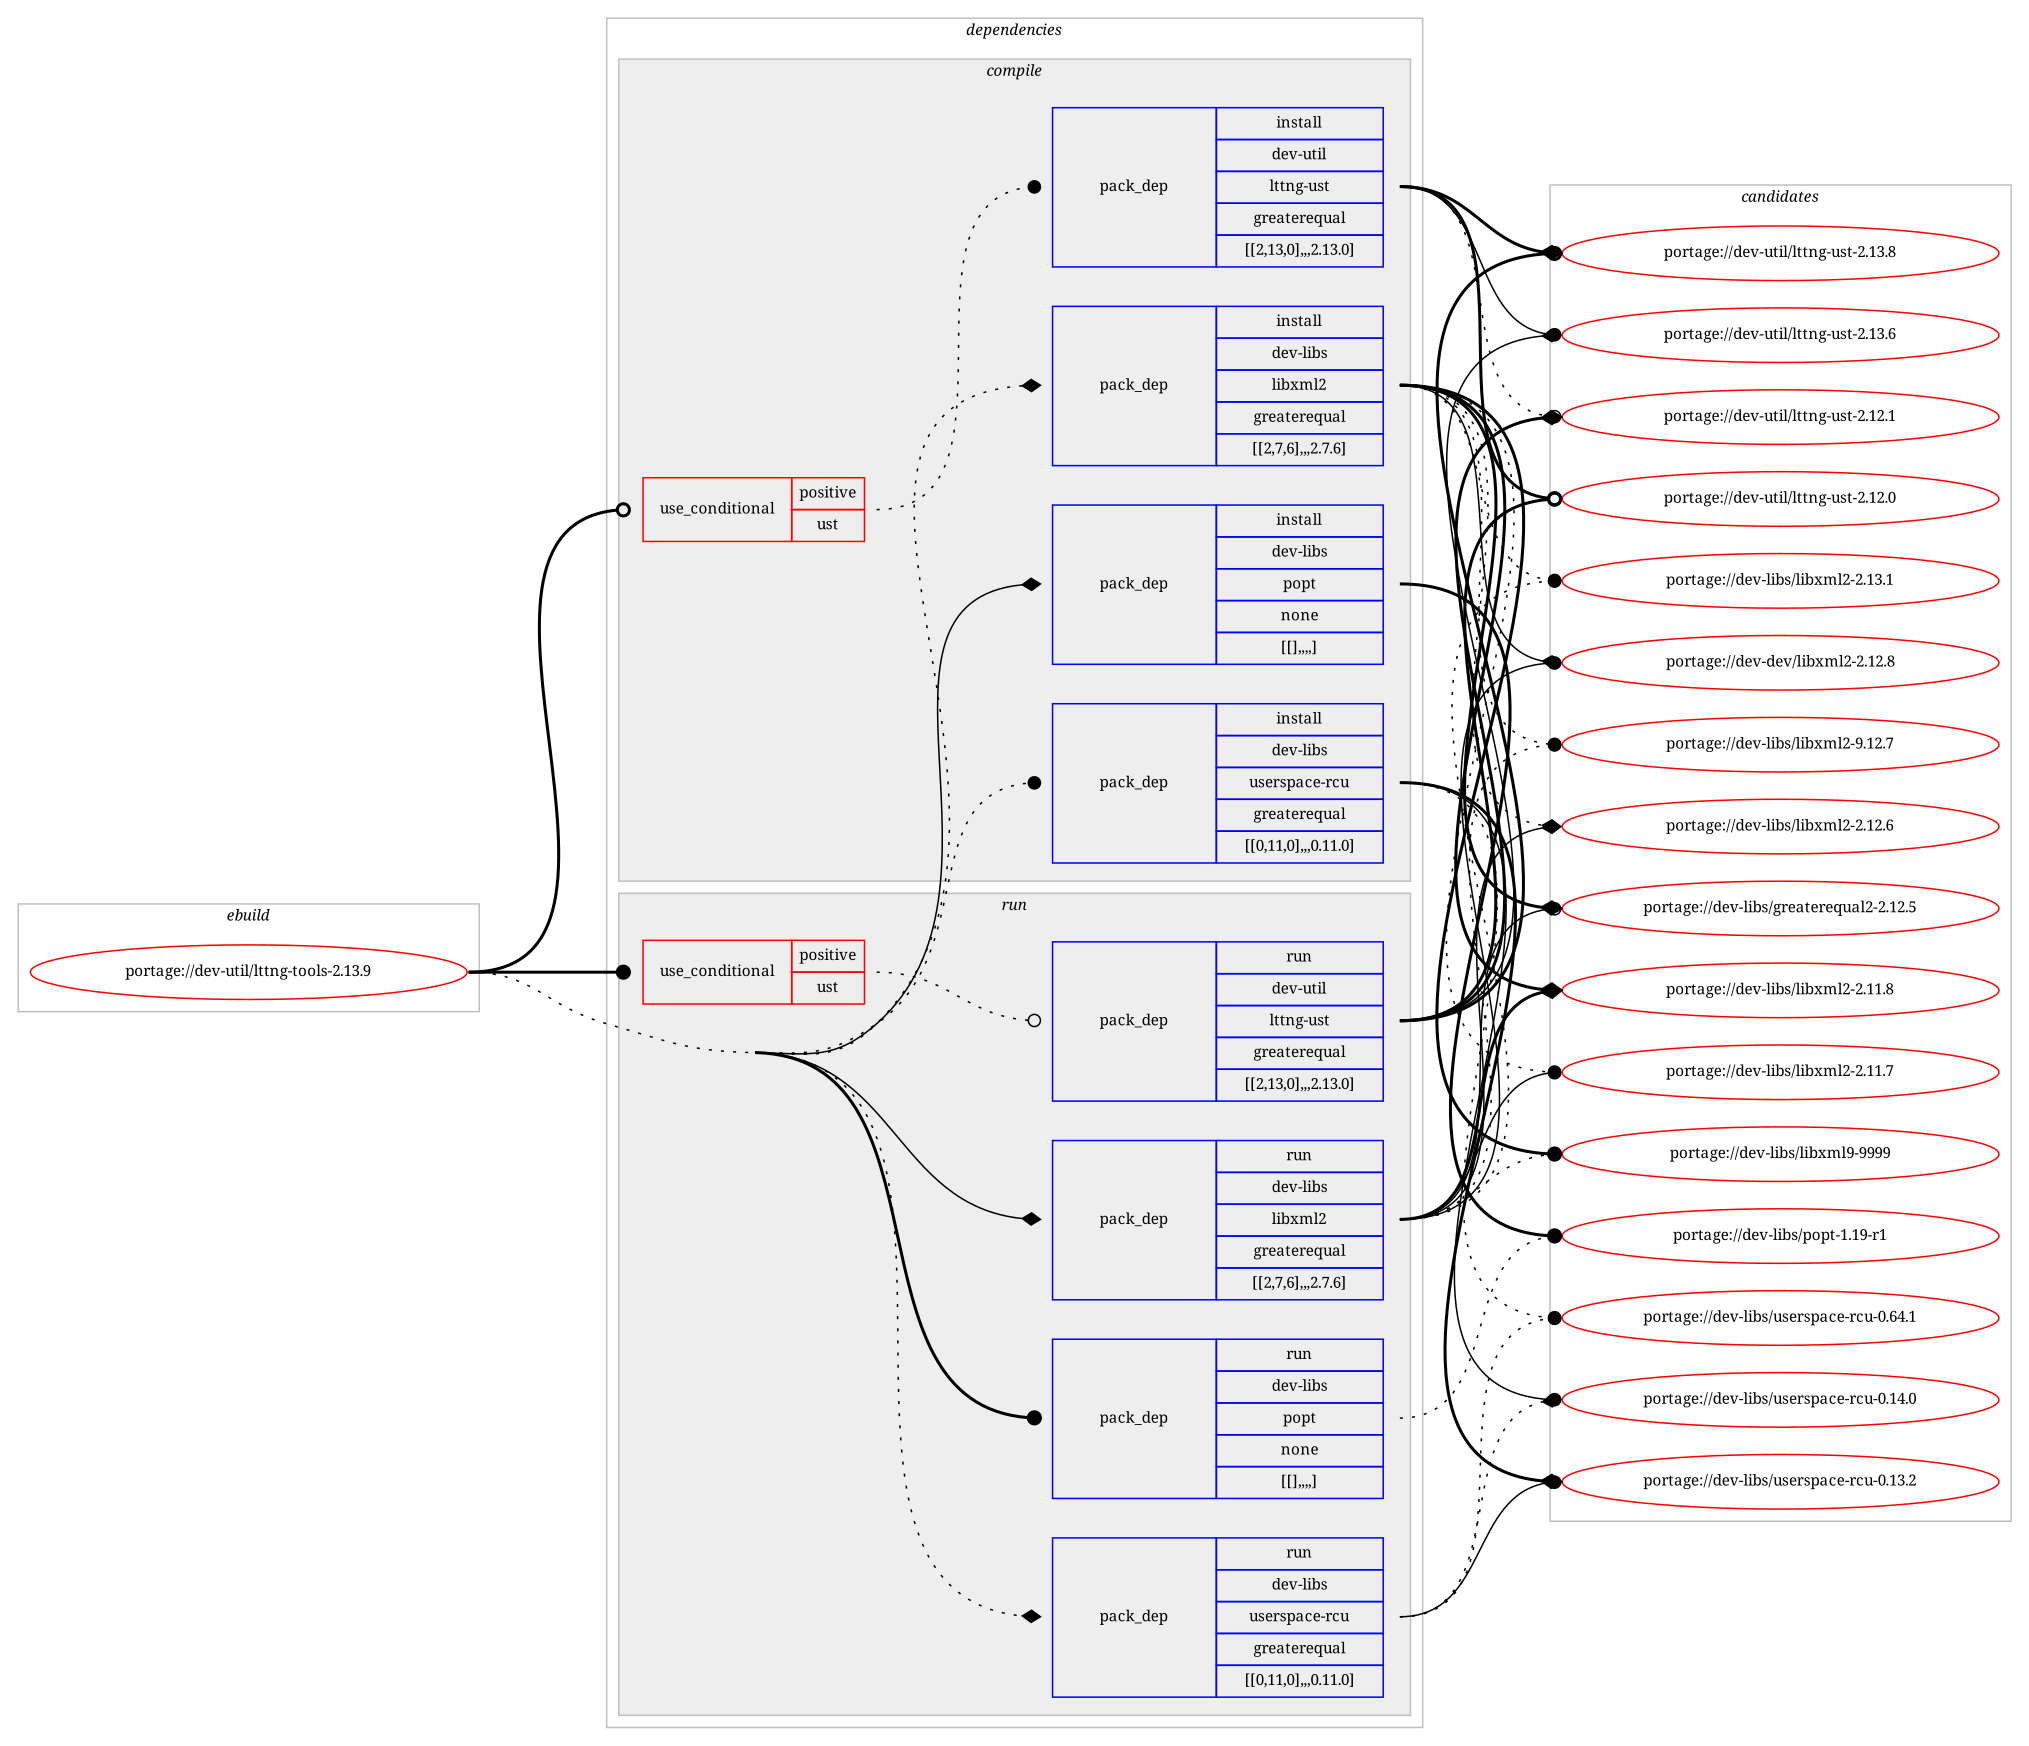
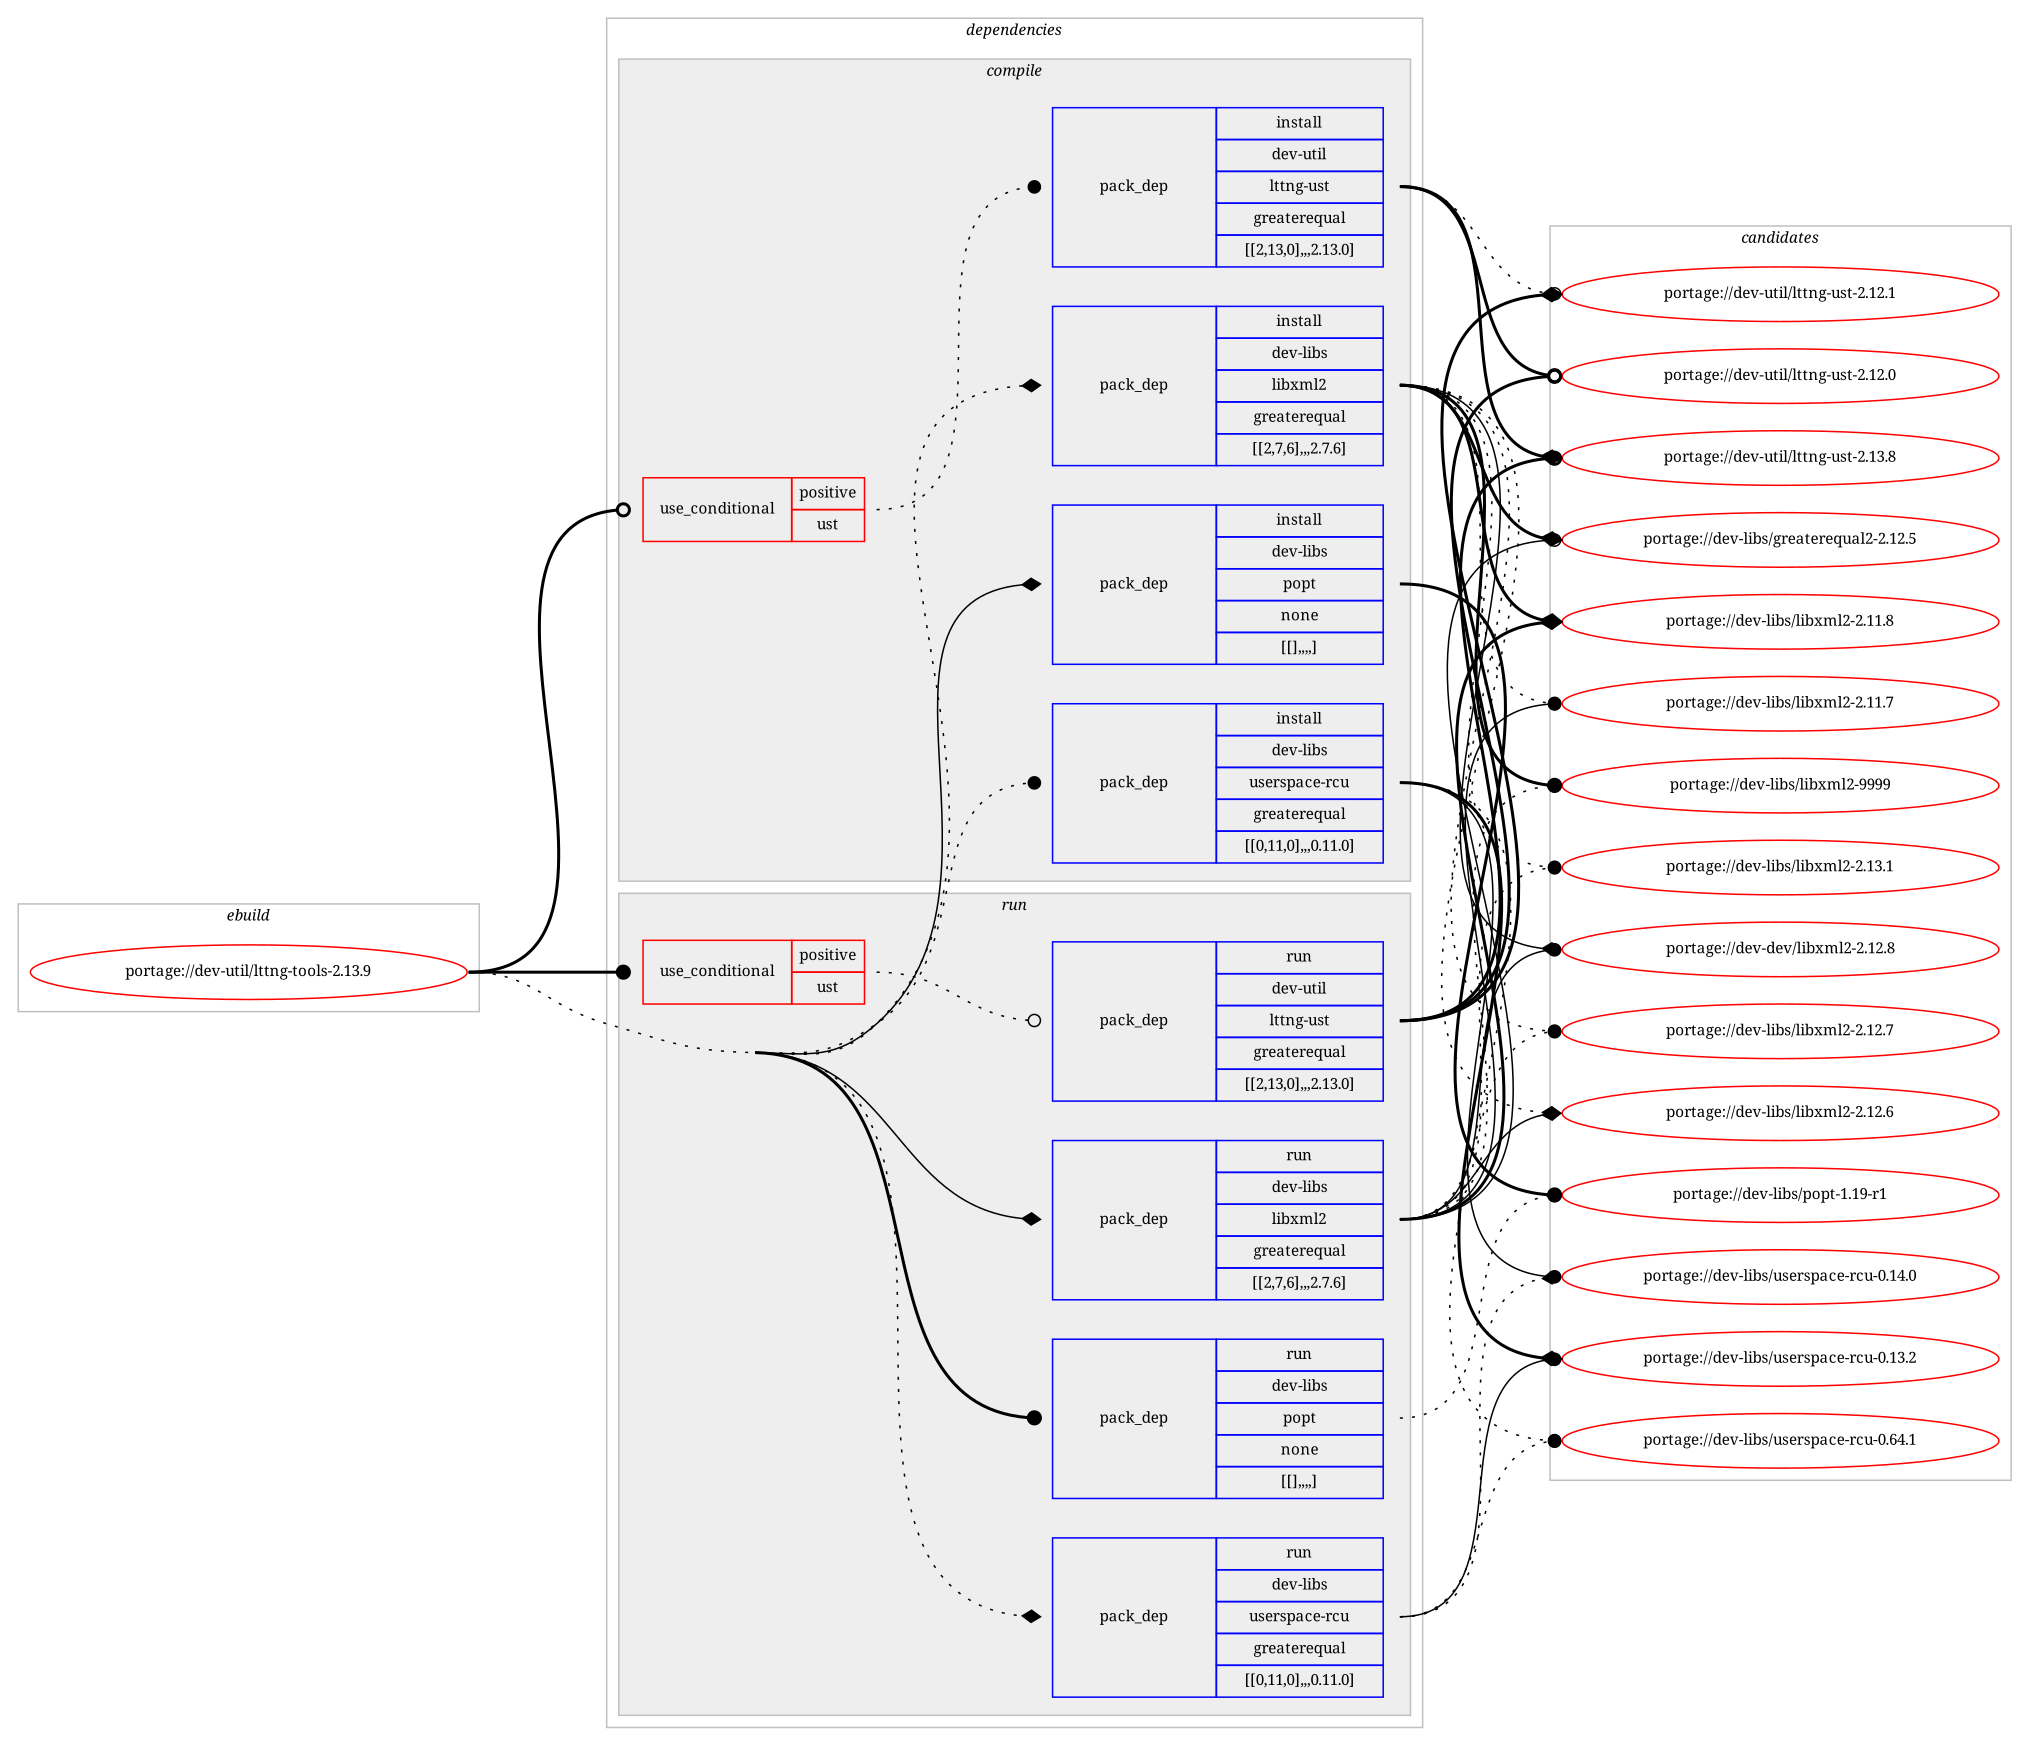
  digraph {
    compound=true
    concentrate=true
    fontname="Noto Serif"
    fontsize=10
    newrank=true
    rankdir=LR
    ranksep=1.5
    node [color=red fontname="Noto Serif" fontsize=10]
    edge [arrowhead=diamond fontname="Noto Serif" headport=w style=dotted tailport=e weight=100]
    n1 [label="portage://dev-util/lttng-tools-2.13.9" width=4]
    n2 [color=blue label=<<TABLE BORDER="0" CELLBORDER="1" CELLSPACING="0" CELLPADDING="4" WIDTH="220"><TR><TD ROWSPAN="6" CELLPADDING="30">pack_dep</TD></TR><TR><TD WIDTH="110">install</TD></TR><TR><TD>dev-util</TD></TR><TR><TD>lttng-ust</TD></TR><TR><TD>greaterequal</TD></TR><TR><TD>[[2,13,0],,,2.13.0]</TD></TR></TABLE>> shape=none]
    n3 [label=<<TABLE BORDER="0" CELLBORDER="1" CELLSPACING="0" CELLPADDING="4"><TR><TD ROWSPAN="3" CELLPADDING="10">use_conditional</TD></TR><TR><TD>positive</TD></TR><TR><TD>ust</TD></TR></TABLE>> shape=none]
    n4 [color=blue label=<<TABLE BORDER="0" CELLBORDER="1" CELLSPACING="0" CELLPADDING="4" WIDTH="220"><TR><TD ROWSPAN="6" CELLPADDING="30">pack_dep</TD></TR><TR><TD WIDTH="110">install</TD></TR><TR><TD>dev-libs</TD></TR><TR><TD>libxml2</TD></TR><TR><TD>greaterequal</TD></TR><TR><TD>[[2,7,6],,,2.7.6]</TD></TR></TABLE>> shape=none]
    n5 [color=blue label=<<TABLE BORDER="0" CELLBORDER="1" CELLSPACING="0" CELLPADDING="4" WIDTH="220"><TR><TD ROWSPAN="6" CELLPADDING="30">pack_dep</TD></TR><TR><TD WIDTH="110">install</TD></TR><TR><TD>dev-libs</TD></TR><TR><TD>popt</TD></TR><TR><TD>none</TD></TR><TR><TD>[[],,,,]</TD></TR></TABLE>> shape=none]
    n6 [color=blue label=<<TABLE BORDER="0" CELLBORDER="1" CELLSPACING="0" CELLPADDING="4" WIDTH="220"><TR><TD ROWSPAN="6" CELLPADDING="30">pack_dep</TD></TR><TR><TD WIDTH="110">install</TD></TR><TR><TD>dev-libs</TD></TR><TR><TD>userspace-rcu</TD></TR><TR><TD>greaterequal</TD></TR><TR><TD>[[0,11,0],,,0.11.0]</TD></TR></TABLE>> shape=none]
    n7 [color=blue label=<<TABLE BORDER="0" CELLBORDER="1" CELLSPACING="0" CELLPADDING="4" WIDTH="220"><TR><TD ROWSPAN="6" CELLPADDING="30">pack_dep</TD></TR><TR><TD WIDTH="110">run</TD></TR><TR><TD>dev-util</TD></TR><TR><TD>lttng-ust</TD></TR><TR><TD>greaterequal</TD></TR><TR><TD>[[2,13,0],,,2.13.0]</TD></TR></TABLE>> shape=none]
    n8 [label=<<TABLE BORDER="0" CELLBORDER="1" CELLSPACING="0" CELLPADDING="4"><TR><TD ROWSPAN="3" CELLPADDING="10">use_conditional</TD></TR><TR><TD>positive</TD></TR><TR><TD>ust</TD></TR></TABLE>> shape=none]
    n9 [color=blue label=<<TABLE BORDER="0" CELLBORDER="1" CELLSPACING="0" CELLPADDING="4" WIDTH="220"><TR><TD ROWSPAN="6" CELLPADDING="30">pack_dep</TD></TR><TR><TD WIDTH="110">run</TD></TR><TR><TD>dev-libs</TD></TR><TR><TD>libxml2</TD></TR><TR><TD>greaterequal</TD></TR><TR><TD>[[2,7,6],,,2.7.6]</TD></TR></TABLE>> shape=none]
    n10 [color=blue label=<<TABLE BORDER="0" CELLBORDER="1" CELLSPACING="0" CELLPADDING="4" WIDTH="220"><TR><TD ROWSPAN="6" CELLPADDING="30">pack_dep</TD></TR><TR><TD WIDTH="110">run</TD></TR><TR><TD>dev-libs</TD></TR><TR><TD>popt</TD></TR><TR><TD>none</TD></TR><TR><TD>[[],,,,]</TD></TR></TABLE>> shape=none]
    n11 [color=blue label=<<TABLE BORDER="0" CELLBORDER="1" CELLSPACING="0" CELLPADDING="4" WIDTH="220"><TR><TD ROWSPAN="6" CELLPADDING="30">pack_dep</TD></TR><TR><TD WIDTH="110">run</TD></TR><TR><TD>dev-libs</TD></TR><TR><TD>userspace-rcu</TD></TR><TR><TD>greaterequal</TD></TR><TR><TD>[[0,11,0],,,0.11.0]</TD></TR></TABLE>> shape=none]
    n12 [label="portage://dev-util/lttng-ust-2.13.8" width=4]
-   n13 [label="portage://dev-util/lttng-ust-2.13.6" width=4]
    n14 [label="portage://dev-util/lttng-ust-2.12.1" width=4]
    n15 [label="portage://dev-util/lttng-ust-2.12.0" width=4]
-   n16 [label="portage://dev-libs/libxml9-9999" width=4]
+   n16 [label="portage://dev-libs/libxml2-9999" width=4]
    n17 [label="portage://dev-libs/libxml2-2.13.1" width=4]
    n18 [label="portage://dev-dev/libxml2-2.12.8" width=4]
-   n19 [label="portage://dev-libs/libxml2-9.12.7" width=4]
+   n19 [label="portage://dev-libs/libxml2-2.12.7" width=4]
    n20 [label="portage://dev-libs/libxml2-2.12.6" width=4]
    n21 [label="portage://dev-libs/greaterequal2-2.12.5" width=4]
    n22 [label="portage://dev-libs/libxml2-2.11.8" width=4]
    n23 [label="portage://dev-libs/libxml2-2.11.7" width=4]
    n24 [label="portage://dev-libs/popt-1.19-r1" width=4]
    n25 [label="portage://dev-libs/userspace-rcu-0.64.1" width=4]
    n26 [label="portage://dev-libs/userspace-rcu-0.14.0" width=4]
    n27 [label="portage://dev-libs/userspace-rcu-0.13.2" width=4]
    subgraph cluster_1 {
      color=gray
      label=<<i>ebuild</i>>
      n1
    }
    subgraph cluster_2 {
      color=gray
      label=<<i>dependencies</i>>
      subgraph cluster_3 {
        color=gray
        fillcolor="#eeeeee"
        label=<<i>compile</i>>
        style=filled
        subgraph sub_4 {
          color=gray
          fillcolor="#eeeeee"
          label=<<i>compile</i>>
          style=filled
          n3
          subgraph sub_5 {
            color=gray
            fillcolor="#eeeeee"
            label=<<i>compile</i>>
            style=filled
            n2
          }
        }
        subgraph sub_6 {
          color=gray
          fillcolor="#eeeeee"
          label=<<i>compile</i>>
          style=filled
          n4
        }
        subgraph sub_7 {
          color=gray
          fillcolor="#eeeeee"
          label=<<i>compile</i>>
          style=filled
          n5
        }
        subgraph sub_8 {
          color=gray
          fillcolor="#eeeeee"
          label=<<i>compile</i>>
          style=filled
          n6
        }
      }
      subgraph cluster_9 {
        color=gray
        fillcolor="#eeeeee"
        label=<<i>compile and run</i>>
        style=filled
      }
      subgraph cluster_10 {
        color=gray
        fillcolor="#eeeeee"
        label=<<i>run</i>>
        style=filled
        subgraph sub_11 {
          color=gray
          fillcolor="#eeeeee"
          label=<<i>run</i>>
          style=filled
          n8
          subgraph sub_12 {
            color=gray
            fillcolor="#eeeeee"
            label=<<i>run</i>>
            style=filled
            n7
          }
        }
        subgraph sub_13 {
          color=gray
          fillcolor="#eeeeee"
          label=<<i>run</i>>
          style=filled
          n9
        }
        subgraph sub_14 {
          color=gray
          fillcolor="#eeeeee"
          label=<<i>run</i>>
          style=filled
          n10
        }
        subgraph sub_15 {
          color=gray
          fillcolor="#eeeeee"
          label=<<i>run</i>>
          style=filled
          n11
        }
      }
    }
    subgraph cluster_16 {
      color=gray
      label=<<i>candidates</i>>
      rank=same
      subgraph sub_17 {
        color=black
        label=<<i>candidates</i>>
        nodesep=1
        rank=same
        n12
-       n13
        n14
        n15
      }
      subgraph sub_18 {
        color=black
        label=<<i>candidates</i>>
        nodesep=1
        rank=same
        n16
        n17
        n18
        n19
        n20
        n21
        n22
        n23
      }
      subgraph sub_19 {
        color=black
        label=<<i>candidates</i>>
        nodesep=1
        rank=same
        n24
      }
      subgraph sub_20 {
        color=black
        label=<<i>candidates</i>>
        nodesep=1
        rank=same
        n25
        n26
        n27
      }
      subgraph sub_21 {
        color=black
        label=<<i>candidates</i>>
        nodesep=1
        rank=same
        n12
-       n13
        n14
        n15
      }
      subgraph sub_22 {
        color=black
        label=<<i>candidates</i>>
        nodesep=1
        rank=same
        n16
        n17
        n18
        n19
        n20
        n21
        n22
        n23
      }
      subgraph sub_23 {
        color=black
        label=<<i>candidates</i>>
        nodesep=1
        rank=same
        n24
      }
      subgraph sub_24 {
        color=black
        label=<<i>candidates</i>>
        nodesep=1
        rank=same
        n25
        n26
        n27
      }
    }
    n1 -> n3 [arrowhead=odot style=bold weight=20]
    n1 -> n4 [weight=20]
    n1 -> n5 [style=solid weight=20]
    n1 -> n6 [arrowhead=dot weight=20]
    n1 -> n8 [arrowhead=dot style=bold weight=20]
    n1 -> n9 [style=solid weight=20]
    n1 -> n10 [arrowhead=dot style=bold weight=20]
    n1 -> n11 [weight=20]
    n2 -> n12 [style=bold]
-   n2 -> n13 [arrowhead=dot style=solid]
    n2 -> n14 [arrowhead=odot]
    n2 -> n15 [arrowhead=odot style=bold]
    n3 -> n2 [arrowhead=dot weight=20]
    n4 -> n16 [arrowhead=dot style=bold]
    n4 -> n17 [arrowhead=dot]
    n4 -> n18 [style=solid]
    n4 -> n19 [arrowhead=odot]
    n4 -> n20
    n4 -> n21 [style=bold]
    n4 -> n22 [style=bold]
    n4 -> n23 [arrowhead=odot]
    n5 -> n24 [arrowhead=dot style=bold]
    n6 -> n25 [arrowhead=dot]
    n6 -> n26 [arrowhead=dot style=solid]
    n6 -> n27 [style=bold]
    n7 -> n12 [arrowhead=odot style=bold]
-   n7 -> n13 [style=solid]
    n7 -> n14 [style=bold]
    n7 -> n15 [arrowhead=odot style=bold]
    n8 -> n7 [arrowhead=odot weight=20]
    n9 -> n16 [arrowhead=dot]
    n9 -> n17 [arrowhead=odot]
    n9 -> n18 [arrowhead=dot style=solid]
    n9 -> n19 [arrowhead=dot]
    n9 -> n20 [style=solid]
    n9 -> n21 [arrowhead=odot style=solid]
    n9 -> n22 [style=bold]
    n9 -> n23 [arrowhead=dot style=solid]
    n10 -> n24 [arrowhead=odot]
    n11 -> n25 [arrowhead=odot]
    n11 -> n26
    n11 -> n27 [arrowhead=dot style=solid]
  }
